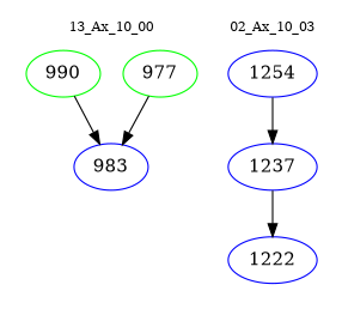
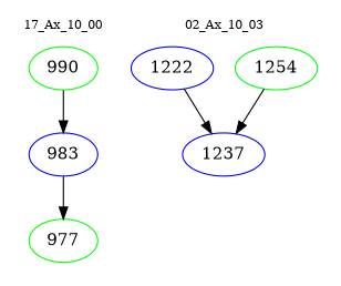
  digraph {
    node [color=green]
    edge [color=black]
    n1 [label=977]
    n2 [color=blue label=983]
    n3 [label=990]
-   n4 [color=blue label=1254]
+   n4 [label=1254]
    n5 [color=blue label=1237]
    n6 [color=blue label=1222]
    subgraph cluster_1 {
      color=white
      fontsize=10
-     label="13_Ax_10_00"
+     label="17_Ax_10_00"
      n1
      n2
      n3
    }
    subgraph cluster_2 {
      color=white
      fontsize=10
      label="02_Ax_10_03"
      n4
      n5
      n6
    }
-   n1 -> n2
+   n2 -> n1
    n3 -> n2
    n4 -> n5
-   n5 -> n6
+   n6 -> n5
  }
